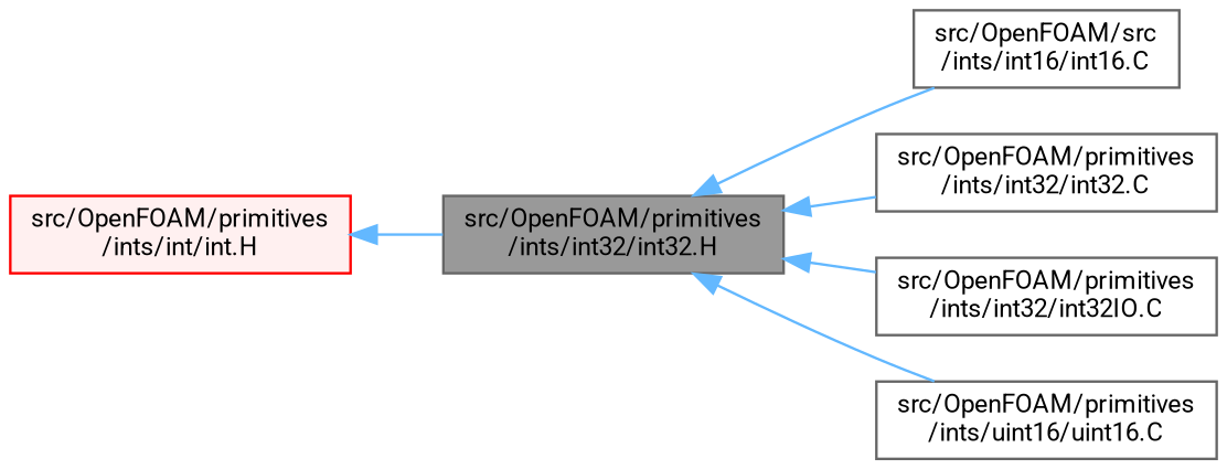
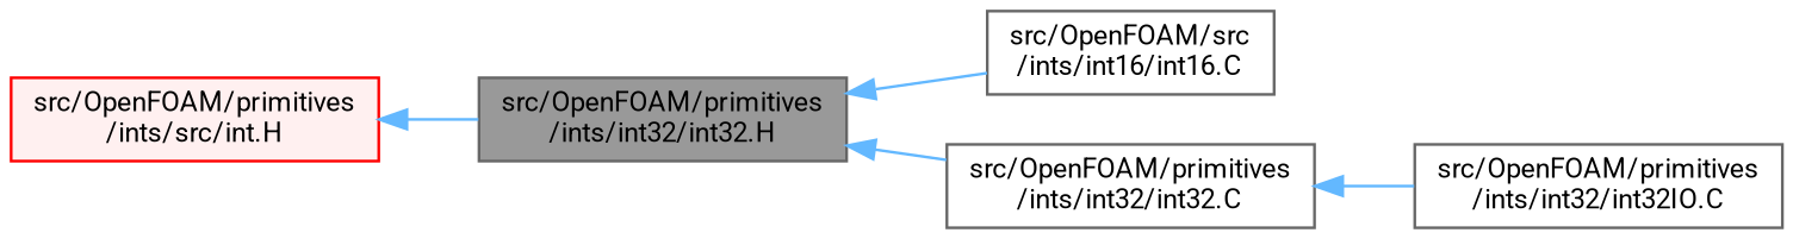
  digraph {
    fontname=Roboto
    rankdir=LR
    node [color=grey40 fillcolor=white fontname=Roboto fontsize=10 shape=box style=filled]
    edge [color=steelblue1 dir=back fontname=Roboto fontsize=10 labelfontname=Helvetica labelfontsize=10 style=solid]
    n1 [color=gray40 fillcolor=grey60 fontcolor=black height=0.2 label="src/OpenFOAM/primitives\l/ints/int32/int32.H" width=0.4]
    n2 [height=0.2 label="src/OpenFOAM/src\l/ints/int16/int16.C" width=0.4]
    n3 [height=0.2 label="src/OpenFOAM/primitives\l/ints/int32/int32.C" width=0.4]
    n4 [height=0.2 label="src/OpenFOAM/primitives\l/ints/int32/int32IO.C" width=0.4]
-   n5 [height=0.2 label="src/OpenFOAM/primitives\l/ints/uint16/uint16.C" width=0.4]
-   n6 [color=red fillcolor="#FFF0F0" height=0.2 label="src/OpenFOAM/primitives\l/ints/int/int.H" width=0.4]
+   n6 [color=red fillcolor="#FFF0F0" height=0.2 label="src/OpenFOAM/primitives\l/ints/src/int.H" width=0.4]
    n1 -> n2
    n1 -> n3
-   n1 -> n4
-   n1 -> n5
+   n3 -> n4
    n6 -> n1
  }
